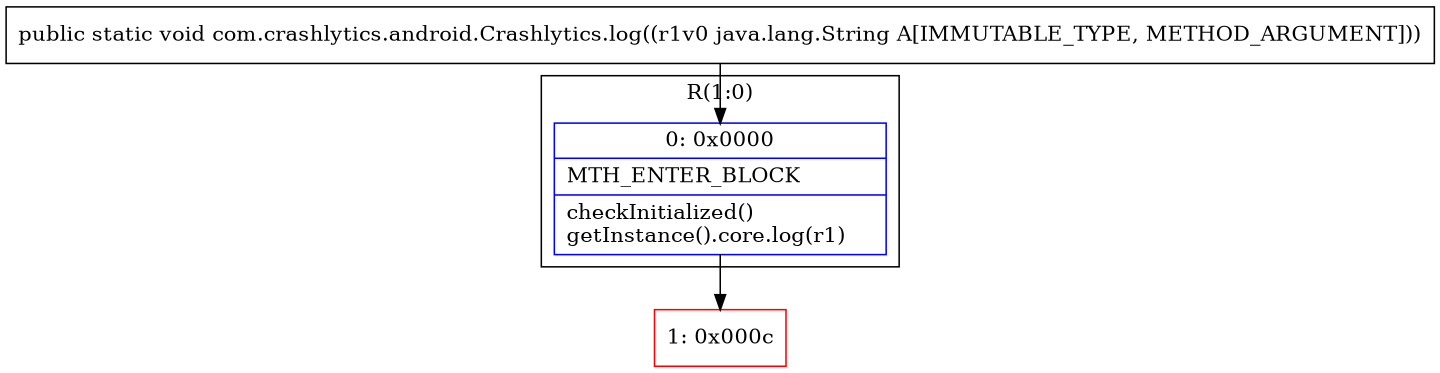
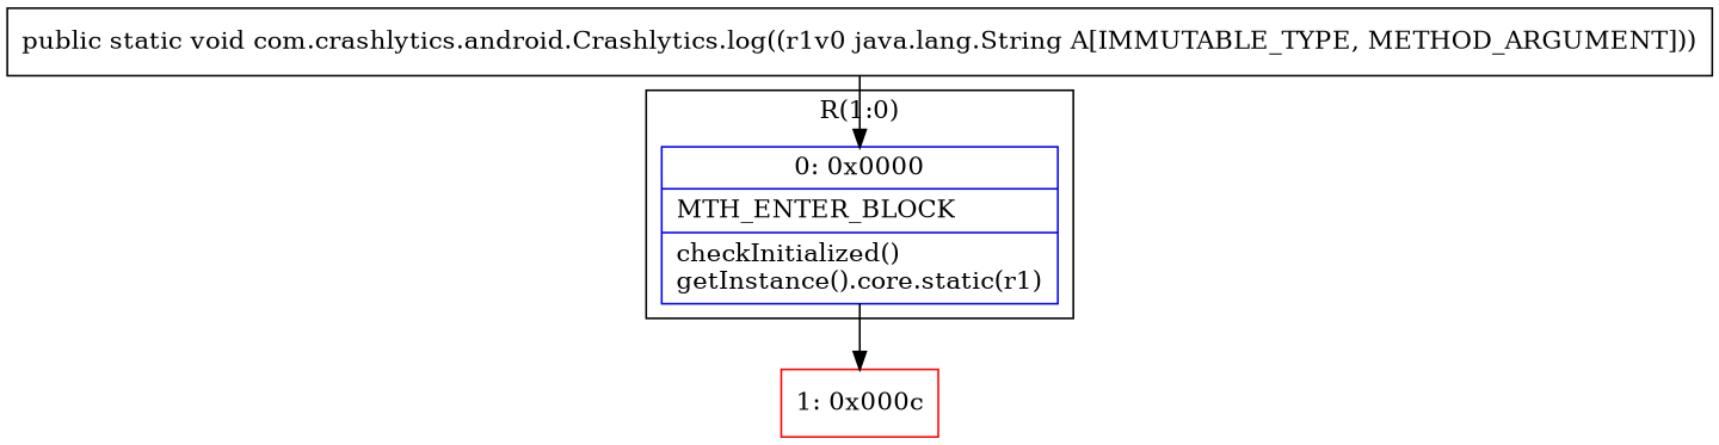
  digraph {
    node [shape=record]
-   n1 [color=blue label="{0\:\ 0x0000|MTH_ENTER_BLOCK\l|checkInitialized()\lgetInstance().core.log(r1)\l}"]
+   n1 [color=blue label="{0\:\ 0x0000|MTH_ENTER_BLOCK\l|checkInitialized()\lgetInstance().core.static(r1)\l}"]
    n2 [color=red label="{1\:\ 0x000c}"]
    n3 [label="{public static void com.crashlytics.android.Crashlytics.log((r1v0 java.lang.String A[IMMUTABLE_TYPE, METHOD_ARGUMENT])) }"]
    subgraph cluster_1 {
      label="R(1:0)"
      n1
    }
    n1 -> n2
    n3 -> n1
  }
